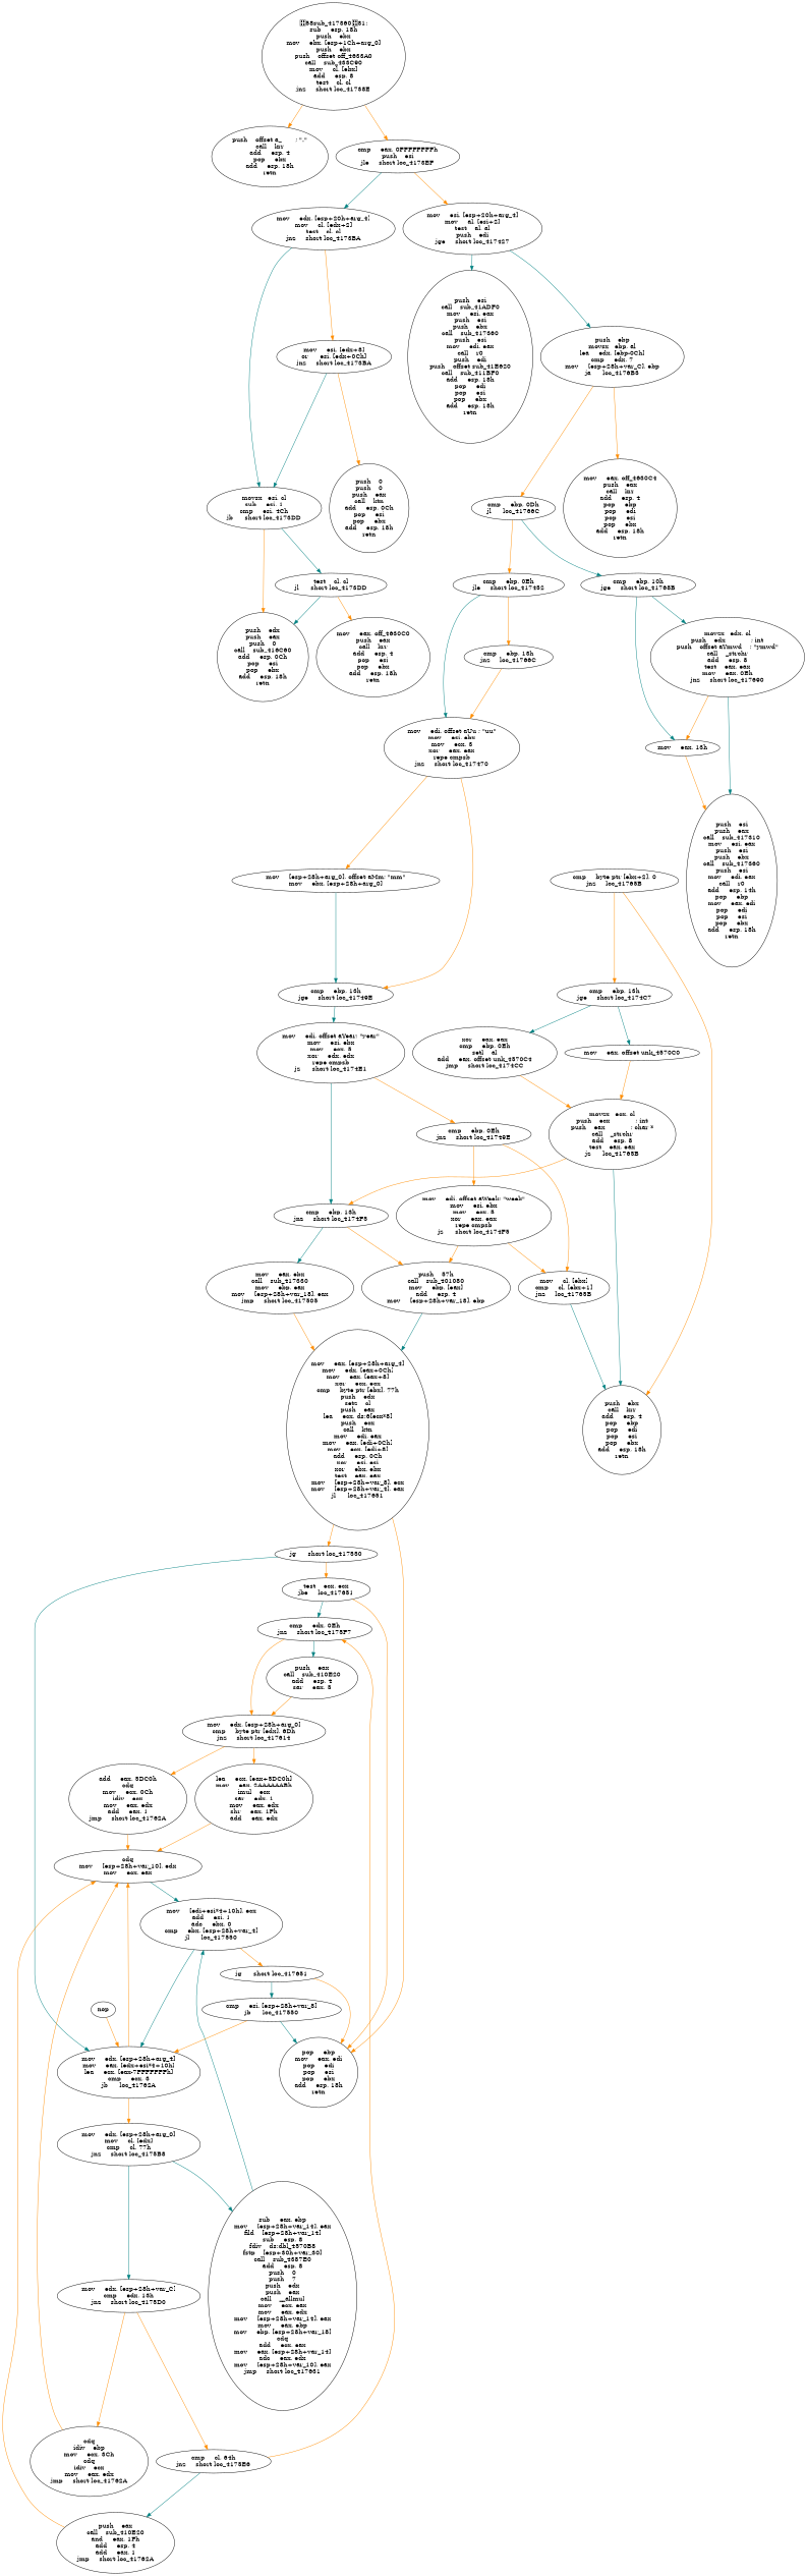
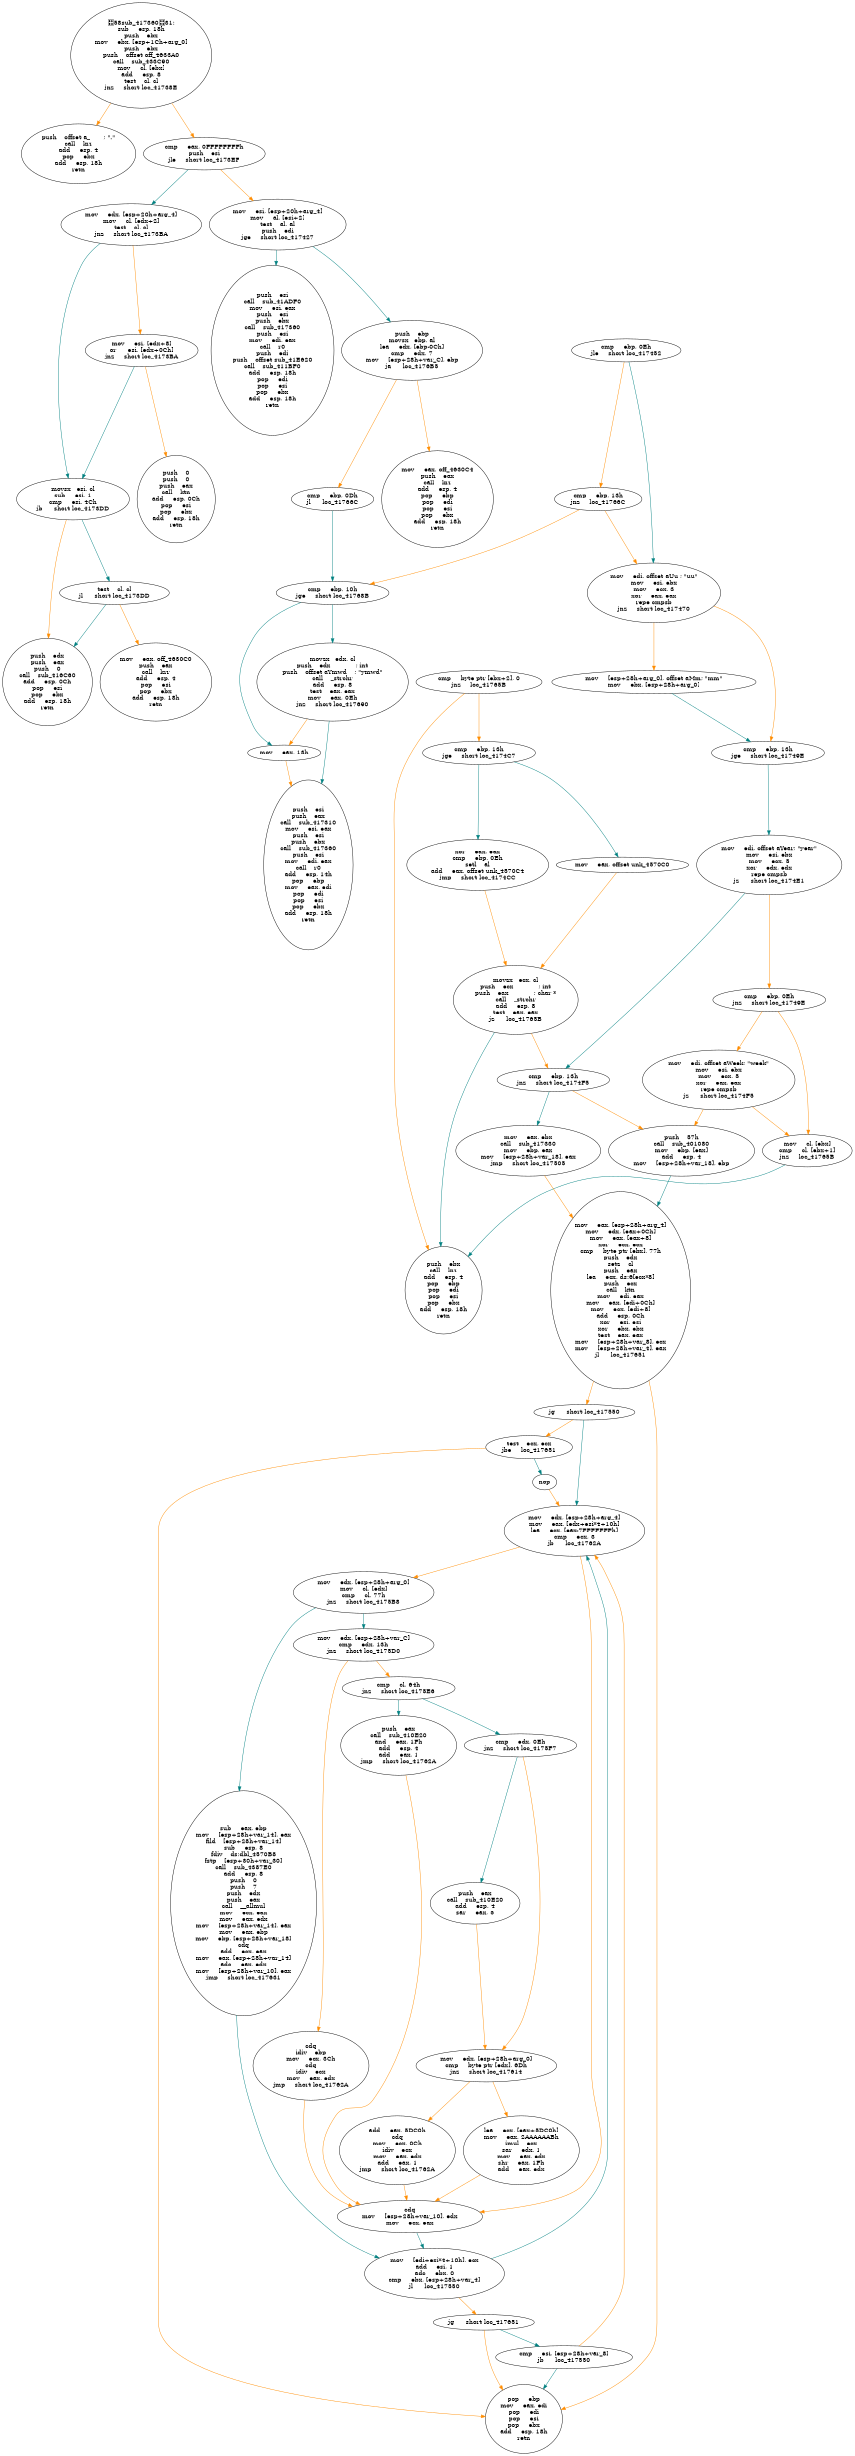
  digraph {
    edge [color=darkorange]
    n1 [label="58sub_41736031:\nsub     esp, 18h\npush    ebx\nmov     ebx, [esp+1Ch+arg_0]\npush    ebx\npush    offset off_4633A0\ncall    sub_433C90\nmov     cl, [ebx]\nadd     esp, 8\ntest    cl, cl\njnz     short loc_41738E"]
    n2 [label="push    offset a_       ; \".\"\ncall    krr\nadd     esp, 4\npop     ebx\nadd     esp, 18h\nretn"]
    n3 [label="cmp     eax, 0FFFFFFFFh\npush    esi\njle     short loc_4173EF"]
    n4 [label="mov     edx, [esp+20h+arg_4]\nmov     cl, [edx+2]\ntest    cl, cl\njnz     short loc_4173BA"]
    n5 [label="mov     esi, [esp+20h+arg_4]\nmov     al, [esi+2]\ntest    al, al\npush    edi\njge     short loc_417427"]
    n6 [label="mov     esi, [edx+8]\nor      esi, [edx+0Ch]\njnz     short loc_4173BA"]
    n7 [label="movsx   esi, cl\nsub     esi, 1\ncmp     esi, 4Ch\njb      short loc_4173DD"]
    n8 [label="push    esi\ncall    sub_41ADF0\nmov     esi, eax\npush    esi\npush    ebx\ncall    sub_417360\npush    esi\nmov     edi, eax\ncall    r0\npush    edi\npush    offset sub_41E620\ncall    sub_411BF0\nadd     esp, 18h\npop     edi\npop     esi\npop     ebx\nadd     esp, 18h\nretn"]
    n9 [label="push    ebp\nmovsx   ebp, al\nlea     edx, [ebp-0Ch]\ncmp     edx, 7\nmov     [esp+28h+var_C], ebp\nja      loc_4176B5"]
    n10 [label="push    0\npush    0\npush    eax\ncall    ktn\nadd     esp, 0Ch\npop     esi\npop     ebx\nadd     esp, 18h\nretn"]
    n11 [label="test    cl, cl\njl      short loc_4173DD"]
    n12 [label="push    edx\npush    eax\npush    0\ncall    sub_416C60\nadd     esp, 0Ch\npop     esi\npop     ebx\nadd     esp, 18h\nretn"]
    n13 [label="mov     eax, off_4630C0\npush    eax\ncall    krr\nadd     esp, 4\npop     esi\npop     ebx\nadd     esp, 18h\nretn"]
    n14 [label="cmp     ebp, 0Dh\njl      loc_41766C"]
    n15 [label="mov     eax, off_4630C4\npush    eax\ncall    krr\nadd     esp, 4\npop     ebp\npop     edi\npop     esi\npop     ebx\nadd     esp, 18h\nretn"]
    n16 [label="cmp     ebp, 0Eh\njle     short loc_417452"]
    n17 [label="cmp     ebp, 10h\njge     short loc_41768B"]
    n18 [label="cmp     ebp, 13h\njnz     loc_41766C"]
    n19 [label="mov     edi, offset aUu ; \"uu\"\nmov     esi, ebx\nmov     ecx, 3\nxor     eax, eax\nrepe cmpsb\njnz     short loc_417470"]
    n20 [label="movzx   edx, cl\npush    edx             ; int\npush    offset aYmwd    ; \"ymwd\"\ncall    _strchr\nadd     esp, 8\ntest    eax, eax\nmov     eax, 0Eh\njnz     short loc_417690"]
    n21 [label="mov     eax, 13h"]
    n22 [label="mov     [esp+28h+arg_0], offset aMm; \"mm\"\nmov     ebx, [esp+28h+arg_0]"]
    n23 [label="cmp     ebp, 13h\njge     short loc_41749E"]
    n24 [label="mov     edi, offset aYear; \"year\"\nmov     esi, ebx\nmov     ecx, 5\nxor     edx, edx\nrepe cmpsb\njz      short loc_4174E1"]
    n25 [label="cmp     ebp, 0Eh\njnz     short loc_41749E"]
    n26 [label="cmp     ebp, 13h\njnz     short loc_4174F5"]
    n27 [label="mov     cl, [ebx]\ncmp     cl, [ebx+1]\njnz     loc_41765B"]
    n28 [label="push    ebx\ncall    krr\nadd     esp, 4\npop     ebp\npop     edi\npop     esi\npop     ebx\nadd     esp, 18h\nretn"]
    n29 [label="mov     edi, offset aWeek; \"week\"\nmov     esi, ebx\nmov     ecx, 5\nxor     eax, eax\nrepe cmpsb\njz      short loc_4174F5"]
    n30 [label="push    57h\ncall    sub_401080\nmov     ebp, [eax]\nadd     esp, 4\nmov     [esp+28h+var_18], ebp"]
    n31 [label="mov     eax, ebx\ncall    sub_417330\nmov     ebp, eax\nmov     [esp+28h+var_18], eax\njmp     short loc_417505"]
    n32 [label="mov     eax, [esp+28h+arg_4]\nmov     edx, [eax+0Ch]\nmov     eax, [eax+8]\nxor     ecx, ecx\ncmp     byte ptr [ebx], 77h\npush    edx\nsetz    cl\npush    eax\nlea     ecx, ds:6[ecx*8]\npush    ecx\ncall    ktn\nmov     edi, eax\nmov     eax, [edi+0Ch]\nmov     ecx, [edi+8]\nadd     esp, 0Ch\nxor     esi, esi\nxor     ebx, ebx\ntest    eax, eax\nmov     [esp+28h+var_8], ecx\nmov     [esp+28h+var_4], eax\njl      loc_417651"]
    n33 [label="cmp     byte ptr [ebx+2], 0\njnz     loc_41765B"]
    n34 [label="cmp     ebp, 13h\njge     short loc_4174C7"]
    n35 [label="xor     eax, eax\ncmp     ebp, 0Eh\nsetl    al\nadd     eax, offset unk_4570C4\njmp     short loc_4174CC"]
    n36 [label="mov     eax, offset unk_4570C0"]
    n37 [label="movzx   ecx, cl\npush    ecx             ; int\npush    eax             ; char *\ncall    _strchr\nadd     esp, 8\ntest    eax, eax\njz      loc_41765B"]
    n38 [label="jg      short loc_417550"]
    n39 [label="pop     ebp\nmov     eax, edi\npop     edi\npop     esi\npop     ebx\nadd     esp, 18h\nretn"]
    n40 [label="test    ecx, ecx\njbe     loc_417651"]
    n41 [label="mov     edx, [esp+28h+arg_4]\nmov     eax, [edx+esi*4+10h]\nlea     ecx, [eax-7FFFFFFFh]\ncmp     ecx, 3\njb      loc_41762A"]
    n42 [label=nop]
    n43 [label="mov     edx, [esp+28h+arg_0]\nmov     cl, [edx]\ncmp     cl, 77h\njnz     short loc_4175B8"]
    n44 [label="cdq\nmov     [esp+28h+var_10], edx\nmov     ecx, eax"]
    n45 [label="sub     eax, ebp\nmov     [esp+28h+var_14], eax\nfild    [esp+28h+var_14]\nsub     esp, 8\nfdiv    ds:dbl_4570B8\nfstp    [esp+30h+var_30]\ncall    sub_4387E0\nadd     esp, 8\npush    0\npush    7\npush    edx\npush    eax\ncall    __allmul\nmov     ecx, eax\nmov     eax, edx\nmov     [esp+28h+var_14], eax\nmov     eax, ebp\nmov     ebp, [esp+28h+var_18]\ncdq\nadd     ecx, eax\nmov     eax, [esp+28h+var_14]\nadc     eax, edx\nmov     [esp+28h+var_10], eax\njmp     short loc_417631"]
    n46 [label="mov     edx, [esp+28h+var_C]\ncmp     edx, 13h\njnz     short loc_4175D0"]
    n47 [label="mov     [edi+esi*4+10h], ecx\nadd     esi, 1\nadc     ebx, 0\ncmp     ebx, [esp+28h+var_4]\njl      loc_417550"]
    n48 [label="cdq\nidiv    ebp\nmov     ecx, 3Ch\ncdq\nidiv    ecx\nmov     eax, edx\njmp     short loc_41762A"]
    n49 [label="cmp     cl, 64h\njnz     short loc_4175E6"]
    n50 [label="jg      short loc_417651"]
    n51 [label="push    eax\ncall    sub_410E20\nand     eax, 1Fh\nadd     esp, 4\nadd     eax, 1\njmp     short loc_41762A"]
    n52 [label="cmp     edx, 0Eh\njnz     short loc_4175F7"]
    n53 [label="push    eax\ncall    sub_410E20\nadd     esp, 4\nsar     eax, 5"]
    n54 [label="mov     edx, [esp+28h+arg_0]\ncmp     byte ptr [edx], 6Dh\njnz     short loc_417614"]
    n55 [label="add     eax, 5DC0h\ncdq\nmov     ecx, 0Ch\nidiv    ecx\nmov     eax, edx\nadd     eax, 1\njmp     short loc_41762A"]
    n56 [label="lea     ecx, [eax+5DC0h]\nmov     eax, 2AAAAAABh\nimul    ecx\nsar     edx, 1\nmov     eax, edx\nshr     eax, 1Fh\nadd     eax, edx"]
    n57 [label="cmp     esi, [esp+28h+var_8]\njb      loc_417550"]
    n58 [label="push    esi\npush    eax\ncall    sub_417310\nmov     esi, eax\npush    esi\npush    ebx\ncall    sub_417360\npush    esi\nmov     edi, eax\ncall    r0\nadd     esp, 14h\npop     ebp\nmov     eax, edi\npop     edi\npop     esi\npop     ebx\nadd     esp, 18h\nretn"]
    n1 -> n2
    n1 -> n3
    n3 -> n4 [color=teal]
    n3 -> n5
    n4 -> n6
    n4 -> n7 [color=teal]
    n5 -> n8 [color=teal]
    n5 -> n9 [color=teal]
    n6 -> n7 [color=teal]
    n6 -> n10
    n7 -> n11 [color=teal]
    n7 -> n12
    n9 -> n14
    n9 -> n15
    n11 -> n12 [color=teal]
    n11 -> n13
-   n14 -> n16
    n14 -> n17 [color=teal]
    n16 -> n18
    n16 -> n19 [color=teal]
    n17 -> n20 [color=teal]
    n17 -> n21 [color=teal]
+   n18 -> n17
    n18 -> n19
    n19 -> n22
    n19 -> n23
    n20 -> n21
    n20 -> n58 [color=teal]
    n21 -> n58
    n22 -> n23 [color=teal]
    n23 -> n24 [color=teal]
    n24 -> n25
    n24 -> n26 [color=teal]
    n25 -> n27
    n25 -> n29
    n26 -> n30
    n26 -> n31 [color=teal]
    n27 -> n28 [color=teal]
    n29 -> n27
    n29 -> n30
    n30 -> n32 [color=teal]
    n31 -> n32
    n32 -> n38
    n32 -> n39
    n33 -> n28
    n33 -> n34
    n34 -> n35 [color=teal]
    n34 -> n36 [color=teal]
    n35 -> n37
    n36 -> n37
    n37 -> n26
    n37 -> n28 [color=teal]
    n38 -> n40
    n38 -> n41 [color=teal]
    n40 -> n39
-   n40 -> n52 [color=teal]
+   n40 -> n42 [color=teal]
    n41 -> n43
    n41 -> n44
    n42 -> n41
    n43 -> n45 [color=teal]
    n43 -> n46 [color=teal]
    n44 -> n47 [color=teal]
    n45 -> n47 [color=teal]
    n46 -> n48
    n46 -> n49
    n47 -> n41 [color=teal]
    n47 -> n50
    n48 -> n44
    n49 -> n51 [color=teal]
-   n49 -> n52
+   n49 -> n52 [color=teal]
    n50 -> n39
    n50 -> n57 [color=teal]
    n51 -> n44
    n52 -> n53 [color=teal]
    n52 -> n54
    n53 -> n54
    n54 -> n55
    n54 -> n56
    n55 -> n44
    n56 -> n44
    n57 -> n39 [color=teal]
    n57 -> n41
  }
